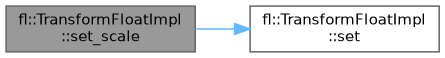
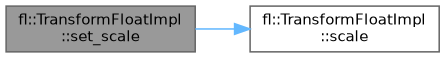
  digraph {
    rankdir=LR
    node [fontname=Helvetica fontsize=10 shape=box style=filled]
    n1 [color=gray40 fillcolor=grey60 fontcolor=black height=0.2 label="fl::TransformFloatImpl\l::set_scale" width=0.4]
-   n2 [color=grey40 fillcolor=white height=0.2 label="fl::TransformFloatImpl\l::set" width=0.4]
+   n2 [color=grey40 fillcolor=white height=0.2 label="fl::TransformFloatImpl\l::scale" width=0.4]
    n1 -> n2 [color=steelblue1 fontname=Helvetica fontsize=10 labelfontname=Helvetica labelfontsize=10 style=solid]
  }
